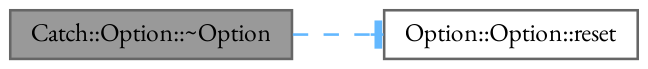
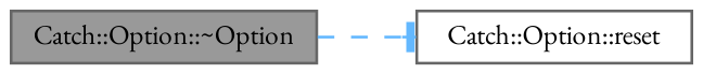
  digraph {
    rankdir=LR
    fontname="EB Garamond"
    node [fontname="EB Garamond" fontsize=10 shape=box style=filled]
    n1 [color=gray40 fillcolor=grey60 fontcolor=black height=0.2 label="Catch::Option::~Option" width=0.4]
-   n2 [color=grey40 fillcolor=white height=0.2 label="Option::Option::reset" width=0.4]
+   n2 [color=grey40 fillcolor=white height=0.2 label="Catch::Option::reset" width=0.4]
    n1 -> n2 [color=steelblue1 fontname="EB Garamond" fontsize=10 labelfontname=Helvetica labelfontsize=10 style=dashed arrowhead=tee]
  }
